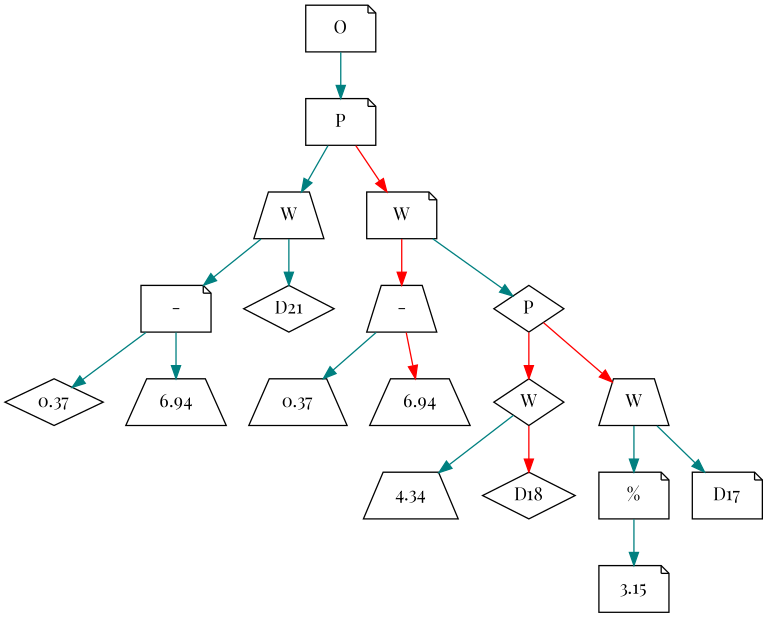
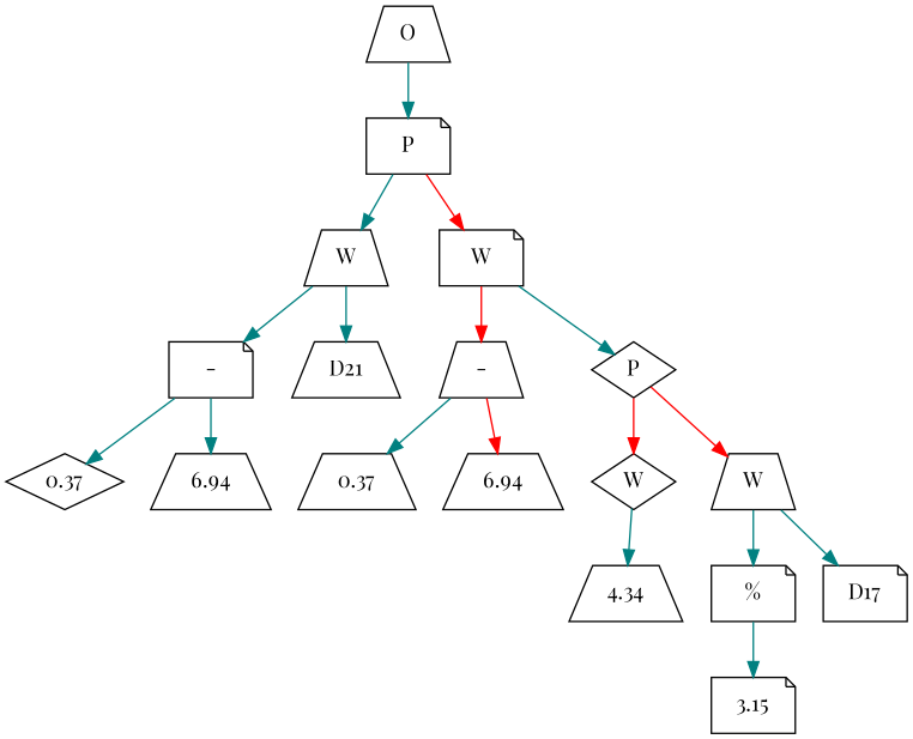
  digraph {
    fontname="Playfair Display"
    node [fontname="Playfair Display" shape=trapezium]
    edge [color=teal fontname="Playfair Display"]
-   n1 [label=O shape=note]
+   n1 [label=O]
    n2 [label=P shape=note]
    n3 [label=W]
    n4 [label=W shape=note]
    n5 [label="-" shape=note]
-   n6 [label=D21 shape=diamond]
+   n6 [label=D21]
    n7 [label="-"]
    n8 [label=P shape=diamond]
    n9 [label=0.37 shape=diamond]
    n10 [label=6.94]
    n11 [label=0.37]
    n12 [label=6.94]
    n13 [label=W shape=diamond]
    n14 [label=W]
    n15 [label=4.34]
-   n16 [label=D18 shape=diamond]
    n17 [label="%" shape=note]
    n18 [label=D17 shape=note]
    n19 [label=3.15 shape=note]
    n1 -> n2
    n2 -> n3
    n2 -> n4 [color=red]
    n3 -> n5
    n3 -> n6
    n4 -> n7 [color=red]
    n4 -> n8
    n5 -> n9
    n5 -> n10
    n7 -> n11
    n7 -> n12 [color=red]
    n8 -> n13 [color=red]
    n8 -> n14 [color=red]
    n13 -> n15
-   n13 -> n16 [color=red]
    n14 -> n17
    n14 -> n18
    n17 -> n19
  }
